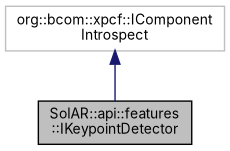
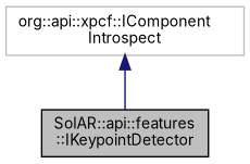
  digraph {
    fontname=Inter
    node [fontname=Inter fontsize=10 shape=record style=filled]
    n1 [color=black fillcolor=grey75 fontcolor=black height=0.2 label="SolAR::api::features\l::IKeypointDetector" width=0.4]
-   n2 [color=grey75 fillcolor=white height=0.2 label="org::bcom::xpcf::IComponent\lIntrospect" width=0.4]
+   n2 [color=grey75 fillcolor=white height=0.2 label="org::api::xpcf::IComponent\lIntrospect" width=0.4]
    n2 -> n1 [color=midnightblue dir=back fontname=Inter fontsize=10 labelfontname=Helvetica labelfontsize=10 style=solid]
  }
